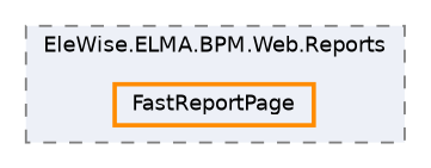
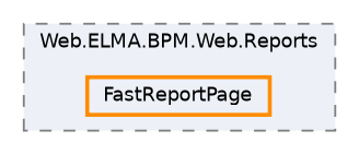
  digraph {
    compound=true
    n1 [color=darkorange fillcolor="#edf0f7" fontname=Helvetica fontsize=10 height=0.2 label=FastReportPage shape=box style="filled,bold" width=0.4]
    subgraph cluster_1 {
      bgcolor="#edf0f7"
      fontname=Helvetica
      fontsize=10
-     label="EleWise.ELMA.BPM.Web.Reports"
+     label="Web.ELMA.BPM.Web.Reports"
      pencolor=grey50
      style="filled,dashed"
      n1
    }
  }
